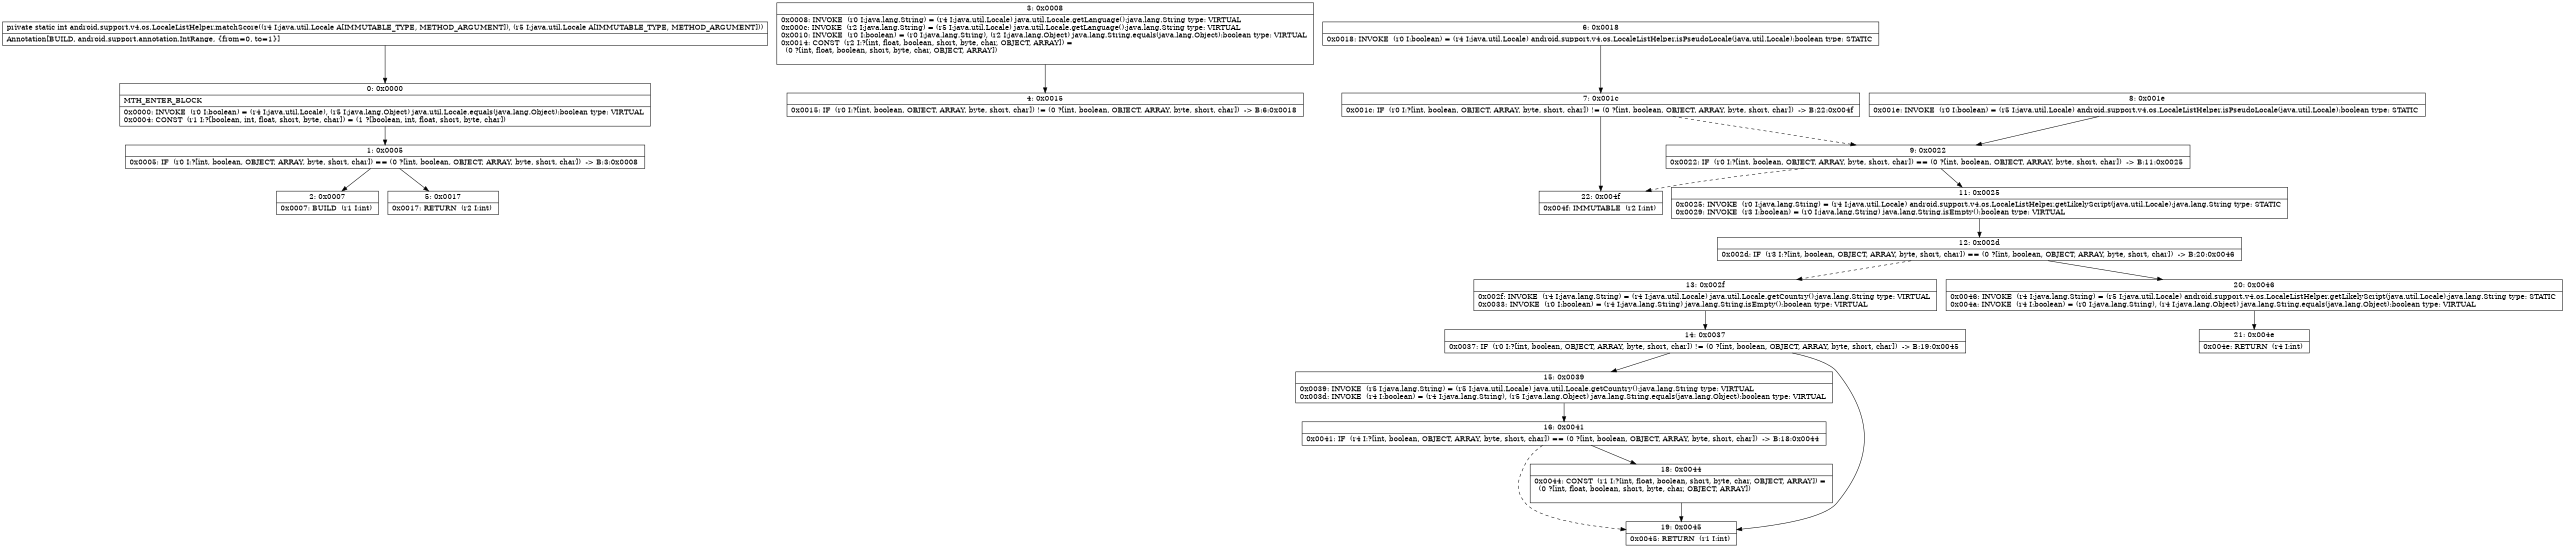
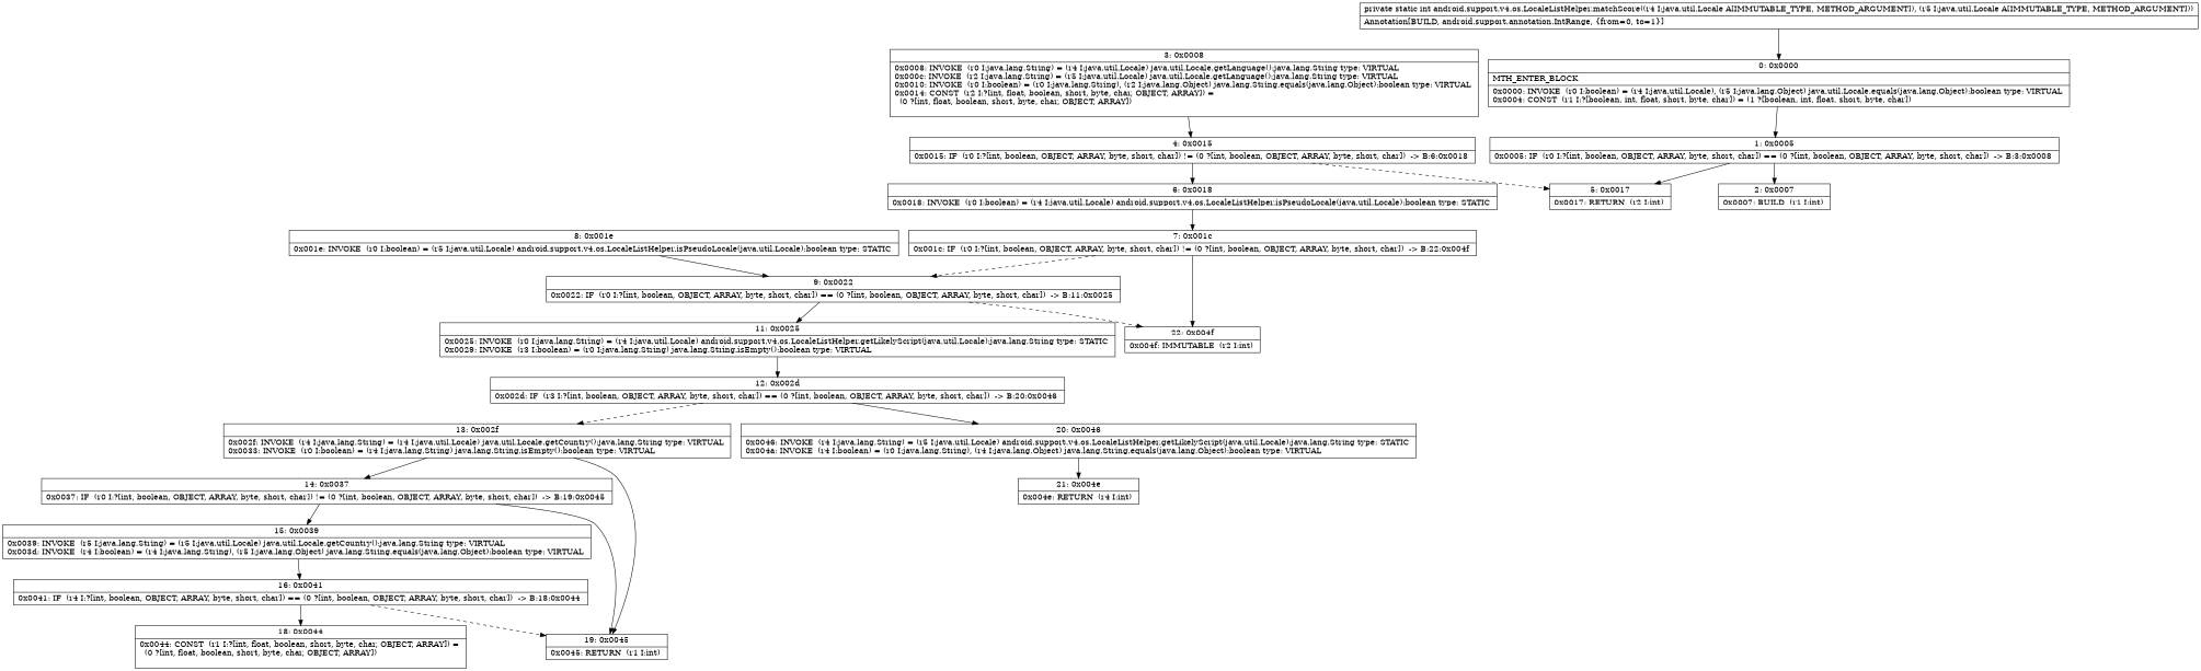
  digraph {
    node [shape=record]
    n1 [label="{0\:\ 0x0000|MTH_ENTER_BLOCK\l|0x0000: INVOKE  (r0 I:boolean) = (r4 I:java.util.Locale), (r5 I:java.lang.Object) java.util.Locale.equals(java.lang.Object):boolean type: VIRTUAL \l0x0004: CONST  (r1 I:?[boolean, int, float, short, byte, char]) = (1 ?[boolean, int, float, short, byte, char]) \l}"]
    n2 [label="{1\:\ 0x0005|0x0005: IF  (r0 I:?[int, boolean, OBJECT, ARRAY, byte, short, char]) == (0 ?[int, boolean, OBJECT, ARRAY, byte, short, char])  \-\> B:3:0x0008 \l}"]
    n3 [label="{2\:\ 0x0007|0x0007: BUILD  (r1 I:int) \l}"]
    n4 [label="{5\:\ 0x0017|0x0017: RETURN  (r2 I:int) \l}"]
    n5 [label="{3\:\ 0x0008|0x0008: INVOKE  (r0 I:java.lang.String) = (r4 I:java.util.Locale) java.util.Locale.getLanguage():java.lang.String type: VIRTUAL \l0x000c: INVOKE  (r2 I:java.lang.String) = (r5 I:java.util.Locale) java.util.Locale.getLanguage():java.lang.String type: VIRTUAL \l0x0010: INVOKE  (r0 I:boolean) = (r0 I:java.lang.String), (r2 I:java.lang.Object) java.lang.String.equals(java.lang.Object):boolean type: VIRTUAL \l0x0014: CONST  (r2 I:?[int, float, boolean, short, byte, char, OBJECT, ARRAY]) = \l  (0 ?[int, float, boolean, short, byte, char, OBJECT, ARRAY])\l \l}"]
    n6 [label="{4\:\ 0x0015|0x0015: IF  (r0 I:?[int, boolean, OBJECT, ARRAY, byte, short, char]) != (0 ?[int, boolean, OBJECT, ARRAY, byte, short, char])  \-\> B:6:0x0018 \l}"]
    n7 [label="{6\:\ 0x0018|0x0018: INVOKE  (r0 I:boolean) = (r4 I:java.util.Locale) android.support.v4.os.LocaleListHelper.isPseudoLocale(java.util.Locale):boolean type: STATIC \l}"]
    n8 [label="{7\:\ 0x001c|0x001c: IF  (r0 I:?[int, boolean, OBJECT, ARRAY, byte, short, char]) != (0 ?[int, boolean, OBJECT, ARRAY, byte, short, char])  \-\> B:22:0x004f \l}"]
    n9 [label="{22\:\ 0x004f|0x004f: IMMUTABLE  (r2 I:int) \l}"]
    n10 [label="{9\:\ 0x0022|0x0022: IF  (r0 I:?[int, boolean, OBJECT, ARRAY, byte, short, char]) == (0 ?[int, boolean, OBJECT, ARRAY, byte, short, char])  \-\> B:11:0x0025 \l}"]
    n11 [label="{8\:\ 0x001e|0x001e: INVOKE  (r0 I:boolean) = (r5 I:java.util.Locale) android.support.v4.os.LocaleListHelper.isPseudoLocale(java.util.Locale):boolean type: STATIC \l}"]
    n12 [label="{11\:\ 0x0025|0x0025: INVOKE  (r0 I:java.lang.String) = (r4 I:java.util.Locale) android.support.v4.os.LocaleListHelper.getLikelyScript(java.util.Locale):java.lang.String type: STATIC \l0x0029: INVOKE  (r3 I:boolean) = (r0 I:java.lang.String) java.lang.String.isEmpty():boolean type: VIRTUAL \l}"]
    n13 [label="{12\:\ 0x002d|0x002d: IF  (r3 I:?[int, boolean, OBJECT, ARRAY, byte, short, char]) == (0 ?[int, boolean, OBJECT, ARRAY, byte, short, char])  \-\> B:20:0x0046 \l}"]
    n14 [label="{13\:\ 0x002f|0x002f: INVOKE  (r4 I:java.lang.String) = (r4 I:java.util.Locale) java.util.Locale.getCountry():java.lang.String type: VIRTUAL \l0x0033: INVOKE  (r0 I:boolean) = (r4 I:java.lang.String) java.lang.String.isEmpty():boolean type: VIRTUAL \l}"]
    n15 [label="{20\:\ 0x0046|0x0046: INVOKE  (r4 I:java.lang.String) = (r5 I:java.util.Locale) android.support.v4.os.LocaleListHelper.getLikelyScript(java.util.Locale):java.lang.String type: STATIC \l0x004a: INVOKE  (r4 I:boolean) = (r0 I:java.lang.String), (r4 I:java.lang.Object) java.lang.String.equals(java.lang.Object):boolean type: VIRTUAL \l}"]
    n16 [label="{14\:\ 0x0037|0x0037: IF  (r0 I:?[int, boolean, OBJECT, ARRAY, byte, short, char]) != (0 ?[int, boolean, OBJECT, ARRAY, byte, short, char])  \-\> B:19:0x0045 \l}"]
    n17 [label="{21\:\ 0x004e|0x004e: RETURN  (r4 I:int) \l}"]
    n18 [label="{15\:\ 0x0039|0x0039: INVOKE  (r5 I:java.lang.String) = (r5 I:java.util.Locale) java.util.Locale.getCountry():java.lang.String type: VIRTUAL \l0x003d: INVOKE  (r4 I:boolean) = (r4 I:java.lang.String), (r5 I:java.lang.Object) java.lang.String.equals(java.lang.Object):boolean type: VIRTUAL \l}"]
    n19 [label="{19\:\ 0x0045|0x0045: RETURN  (r1 I:int) \l}"]
    n20 [label="{16\:\ 0x0041|0x0041: IF  (r4 I:?[int, boolean, OBJECT, ARRAY, byte, short, char]) == (0 ?[int, boolean, OBJECT, ARRAY, byte, short, char])  \-\> B:18:0x0044 \l}"]
    n21 [label="{18\:\ 0x0044|0x0044: CONST  (r1 I:?[int, float, boolean, short, byte, char, OBJECT, ARRAY]) = \l  (0 ?[int, float, boolean, short, byte, char, OBJECT, ARRAY])\l \l}"]
    n22 [label="{private static int android.support.v4.os.LocaleListHelper.matchScore((r4 I:java.util.Locale A[IMMUTABLE_TYPE, METHOD_ARGUMENT]), (r5 I:java.util.Locale A[IMMUTABLE_TYPE, METHOD_ARGUMENT]))  | Annotation[BUILD, android.support.annotation.IntRange, \{from=0, to=1\}]\l}"]
    n1 -> n2
    n2 -> n3 [style=solid]
    n2 -> n4
    n5 -> n6
+   n6 -> n4 [style=dashed]
+   n6 -> n7
    n7 -> n8
    n8 -> n9
    n8 -> n10 [style=dashed]
    n10 -> n9 [style=dashed]
    n10 -> n12
    n11 -> n10
    n12 -> n13
    n13 -> n14 [style=dashed]
    n13 -> n15
    n14 -> n16
    n15 -> n17
    n16 -> n18 [style=solid]
    n16 -> n19
    n18 -> n20
    n20 -> n19 [style=dashed]
    n20 -> n21
-   n21 -> n19
+   n14 -> n19
    n22 -> n1
  }
